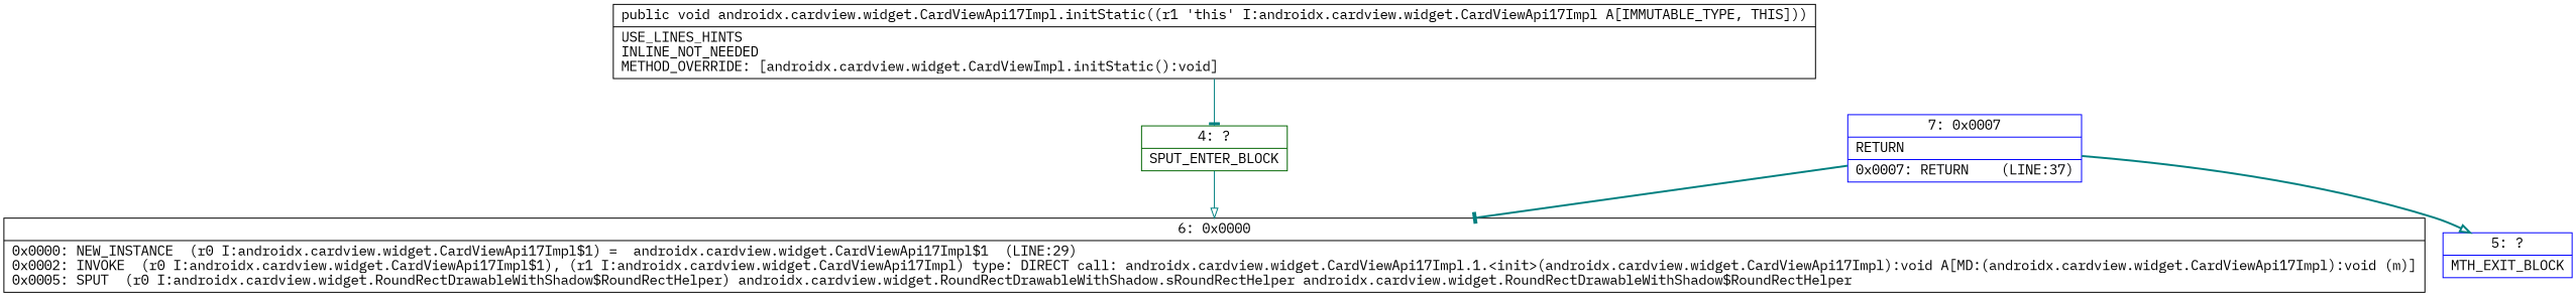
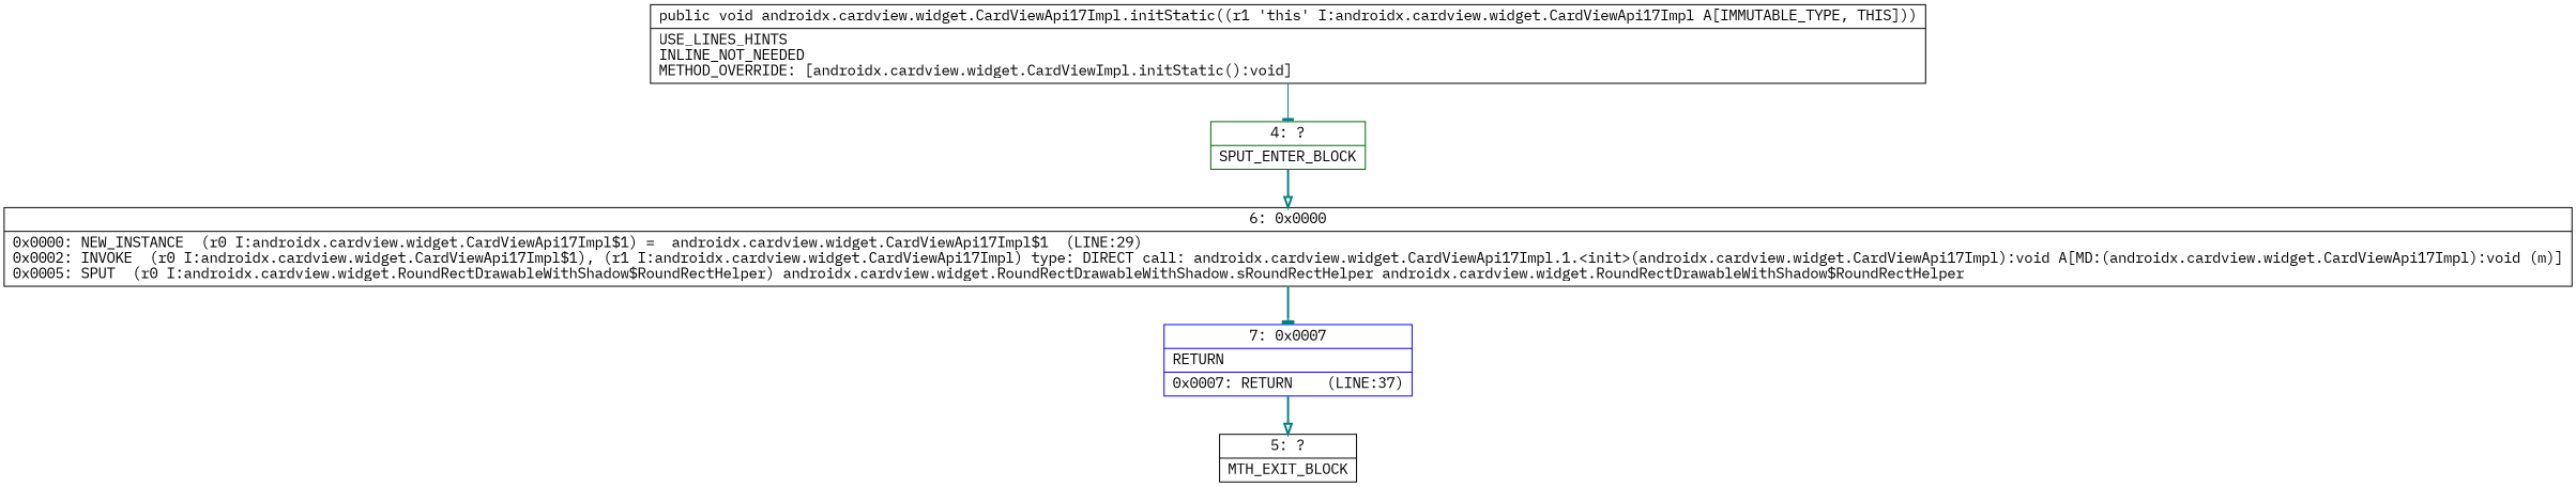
  digraph {
    fontname="IBM Plex Mono"
    node [color=black fontname="IBM Plex Mono" shape=record]
    edge [arrowhead=onormal color=teal fontname="IBM Plex Mono" style=solid]
    n1 [color=darkgreen label="{4\:\ ?|SPUT_ENTER_BLOCK\l}"]
    n2 [label="{6\:\ 0x0000|0x0000: NEW_INSTANCE  (r0 I:androidx.cardview.widget.CardViewApi17Impl$1) =  androidx.cardview.widget.CardViewApi17Impl$1  (LINE:29)\l0x0002: INVOKE  (r0 I:androidx.cardview.widget.CardViewApi17Impl$1), (r1 I:androidx.cardview.widget.CardViewApi17Impl) type: DIRECT call: androidx.cardview.widget.CardViewApi17Impl.1.\<init\>(androidx.cardview.widget.CardViewApi17Impl):void A[MD:(androidx.cardview.widget.CardViewApi17Impl):void (m)]\l0x0005: SPUT  (r0 I:androidx.cardview.widget.RoundRectDrawableWithShadow$RoundRectHelper) androidx.cardview.widget.RoundRectDrawableWithShadow.sRoundRectHelper androidx.cardview.widget.RoundRectDrawableWithShadow$RoundRectHelper \l}"]
    n3 [color=blue label="{7\:\ 0x0007|RETURN\l|0x0007: RETURN    (LINE:37)\l}"]
-   n4 [color=blue label="{5\:\ ?|MTH_EXIT_BLOCK\l}"]
+   n4 [label="{5\:\ ?|MTH_EXIT_BLOCK\l}"]
    n5 [label="{public void androidx.cardview.widget.CardViewApi17Impl.initStatic((r1 'this' I:androidx.cardview.widget.CardViewApi17Impl A[IMMUTABLE_TYPE, THIS]))  | USE_LINES_HINTS\lINLINE_NOT_NEEDED\lMETHOD_OVERRIDE: [androidx.cardview.widget.CardViewImpl.initStatic():void]\l}"]
-   n1 -> n2
-   n3 -> n2 [arrowhead=tee style=bold]
+   n1 -> n2 [style=bold]
+   n2 -> n3 [arrowhead=tee style=bold]
    n3 -> n4 [style=bold]
    n5 -> n1 [arrowhead=tee]
  }
